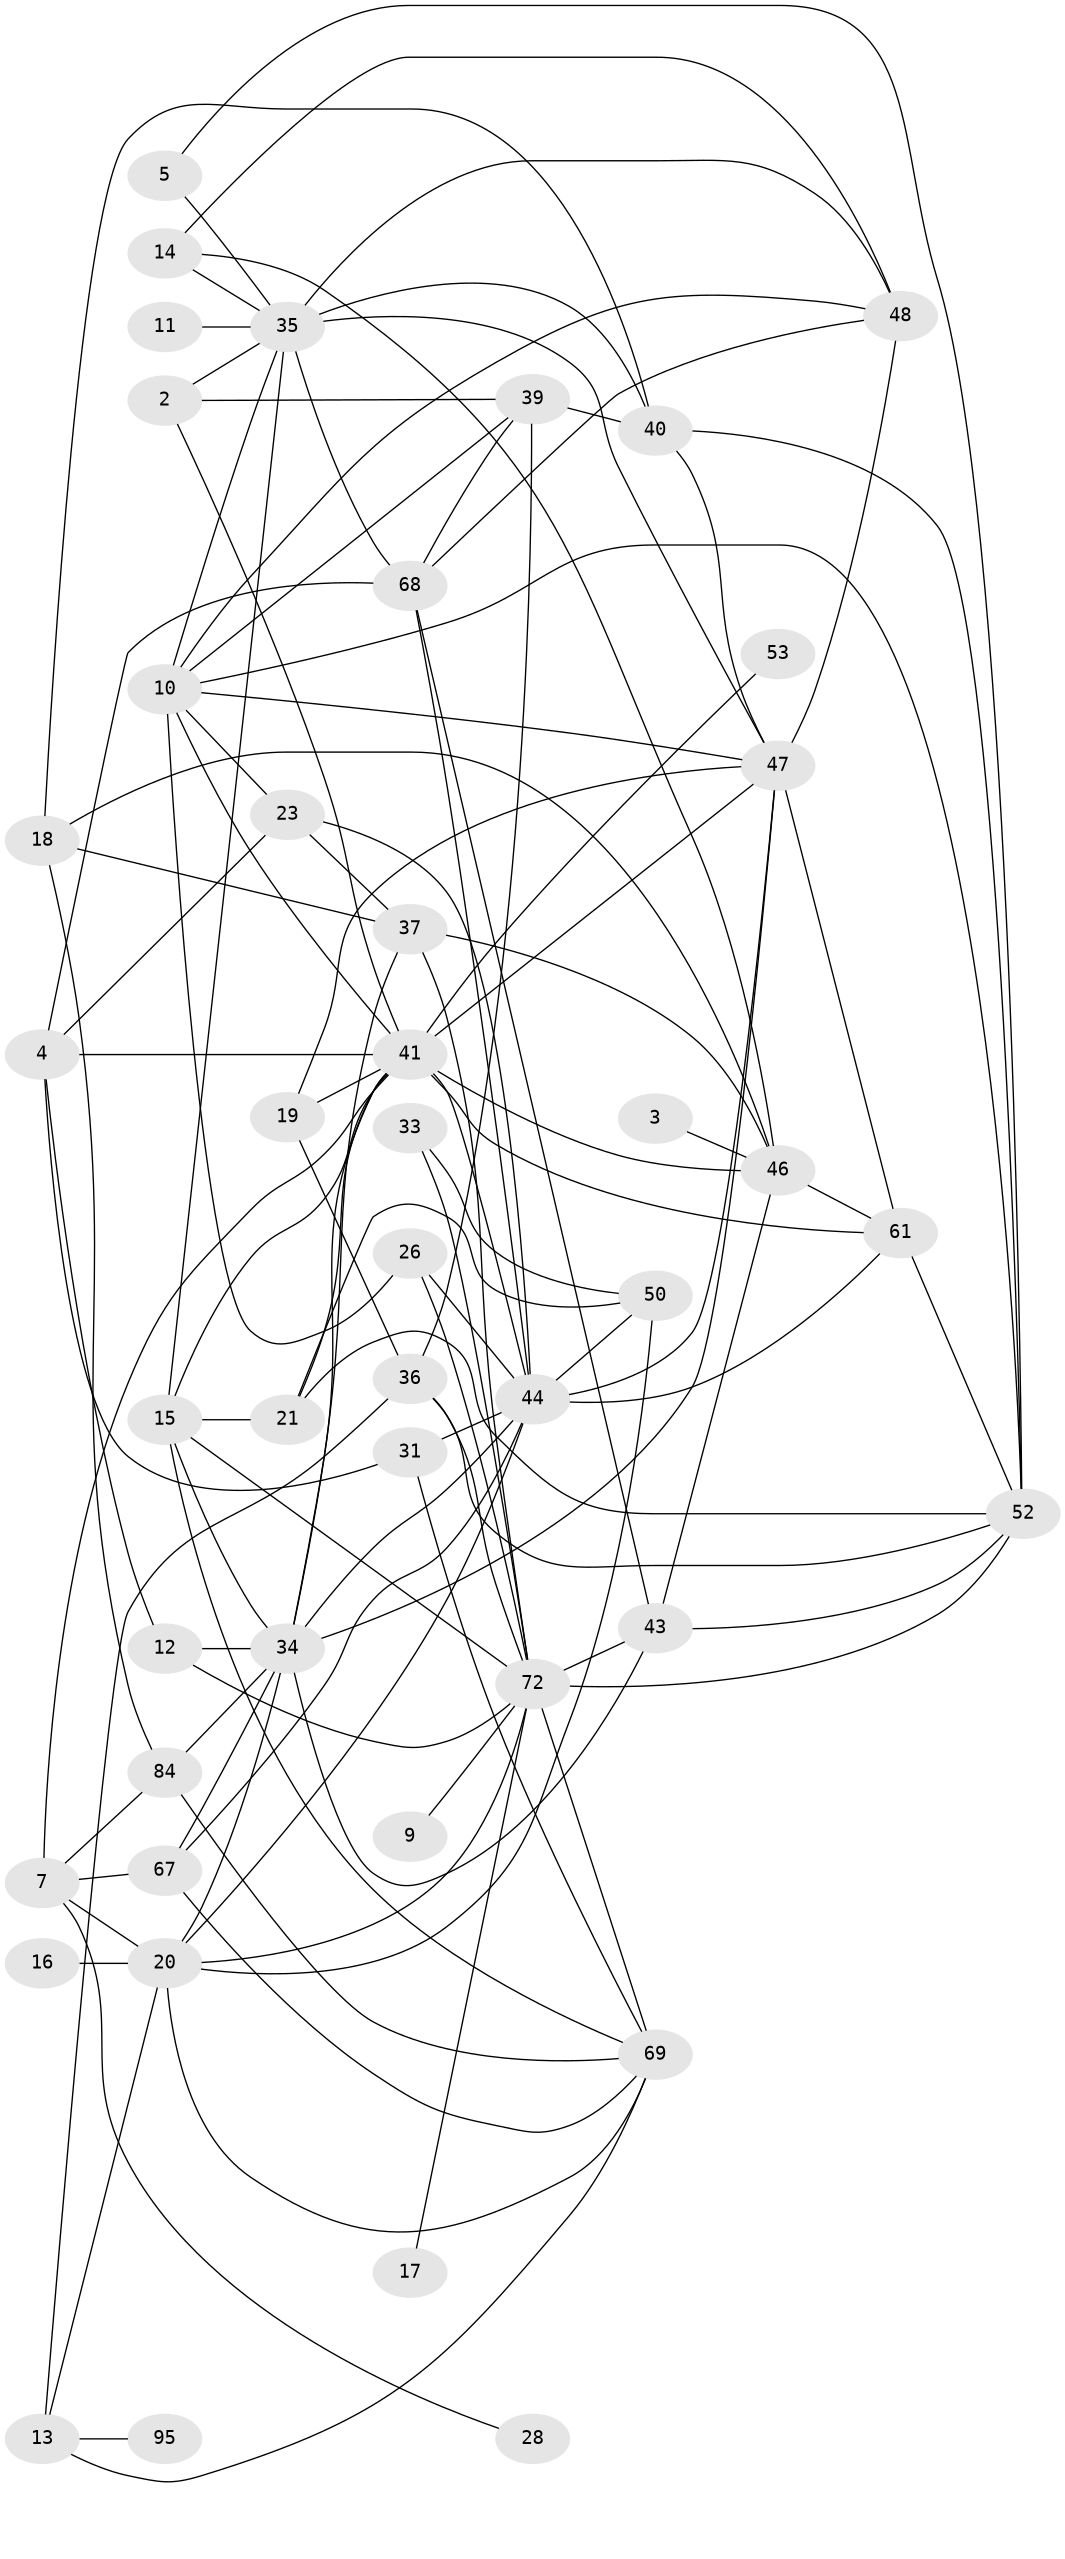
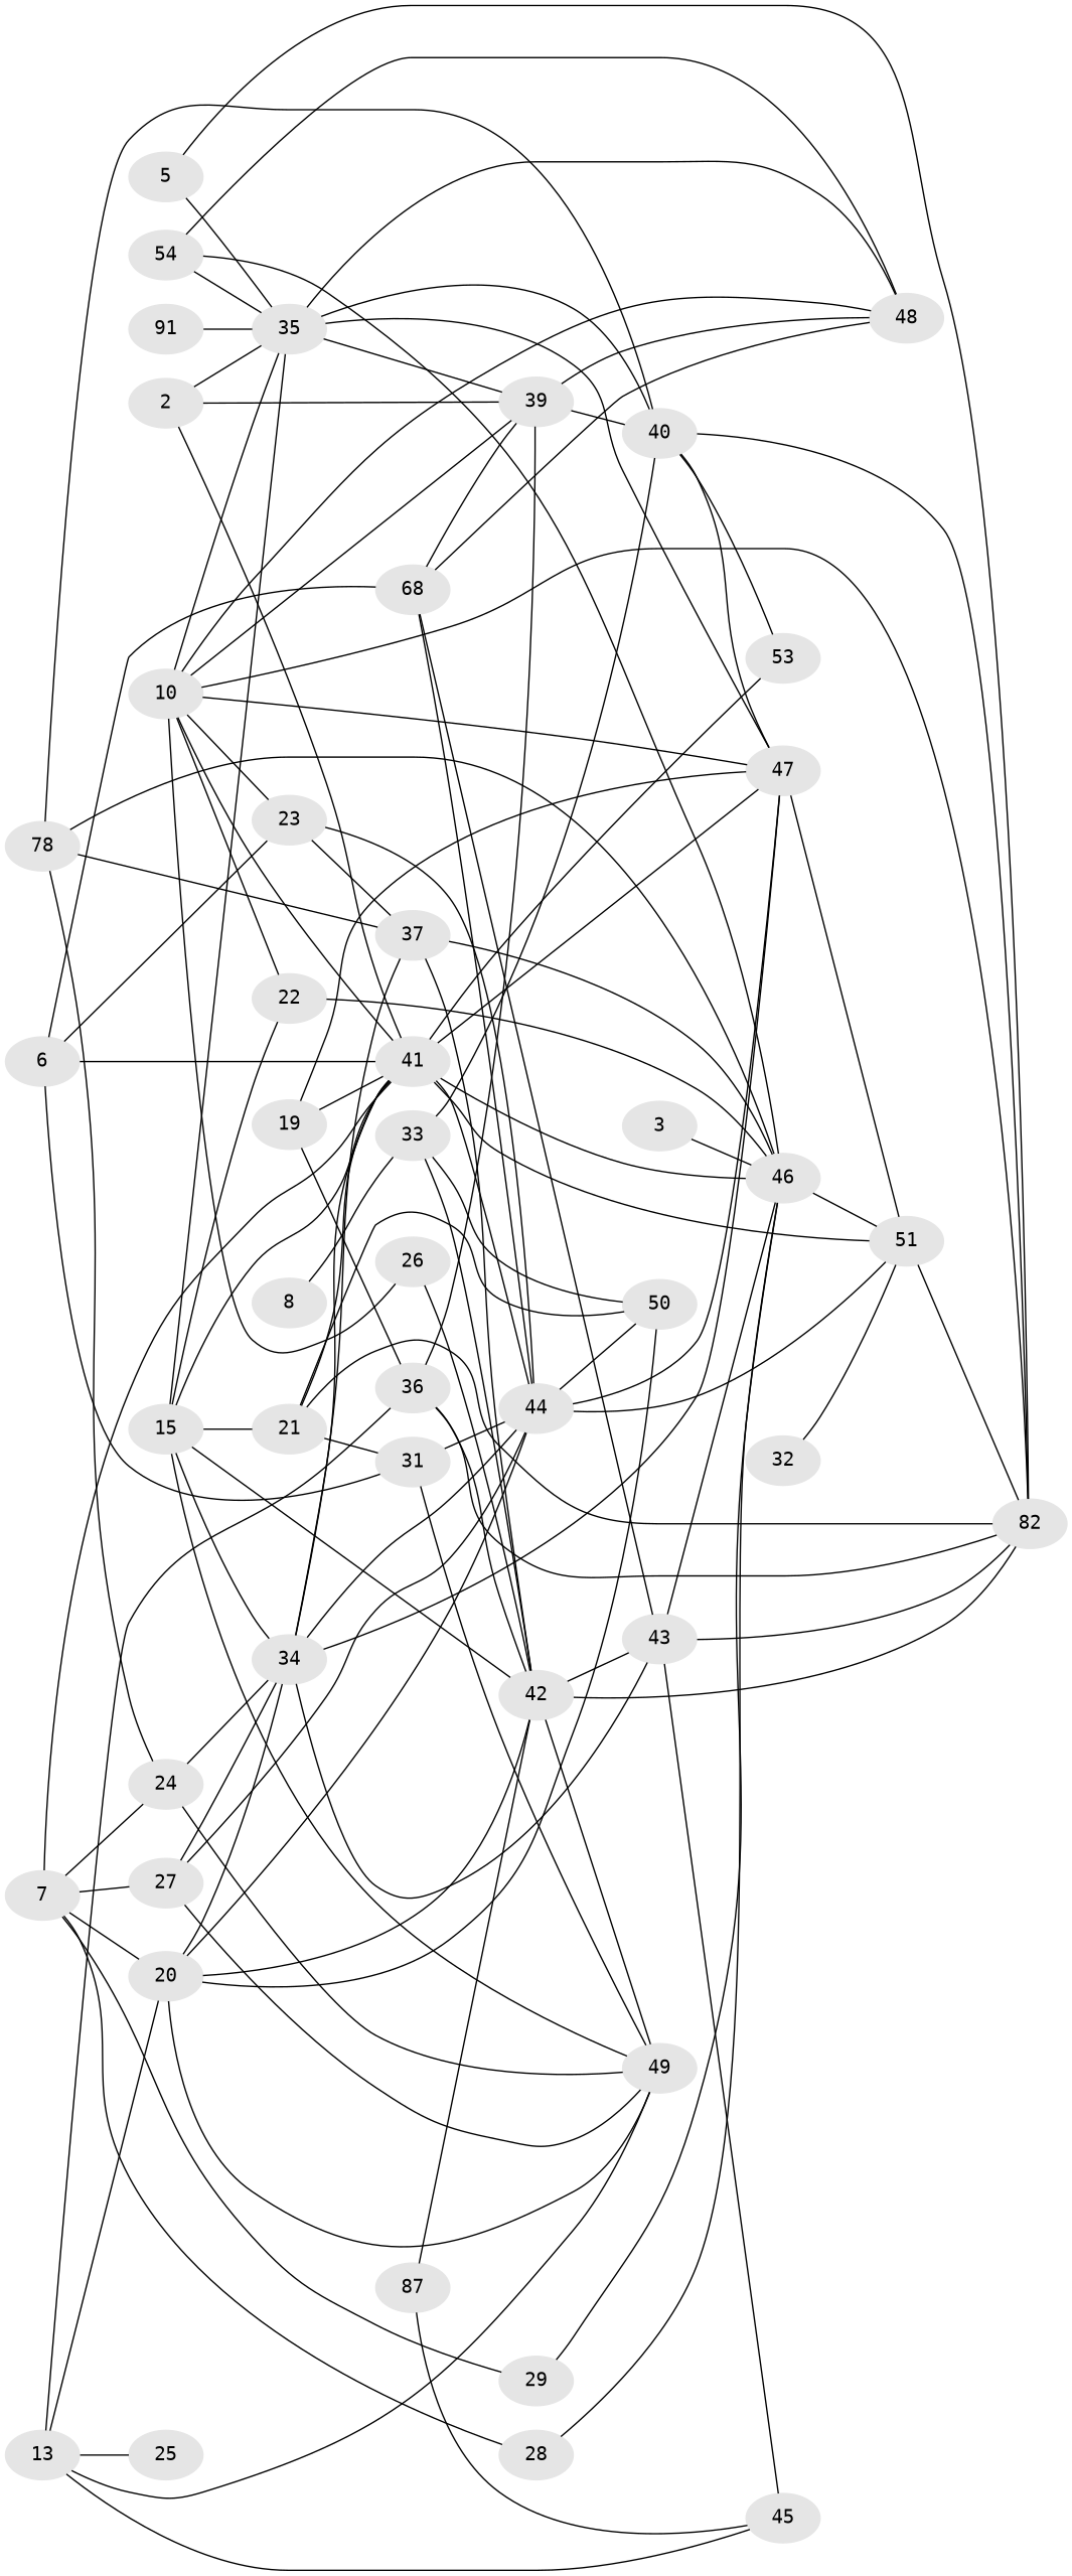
  graph {
    fontname="DejaVu Sans Mono"
    rankdir=LR
    node [color=gray90 fontname="DejaVu Sans Mono" style=filled]
    edge [fontname="DejaVu Sans Mono" weight=1.0]
    2
    35
    39
    41
+   22
    46
    n7 [label=68]
    47
    48
    40
    44
-   51 [label=61]
+   51
    53
    3
    5
-   52
-   6 [label=4]
-   12
+   52 [label=82]
+   6
    23
    31
-   42 [label=72]
+   42
    34
    37
-   49 [label=69]
+   49
    43
    7
    20
-   24 [label=84]
-   27 [label=67]
+   24
+   27
    28
+   29
    50
+   8
    33
-   9
    10
    26
-   11
+   11 [label=91]
    13
-   25 [label=95]
+   25
    36
-   14
+   45
+   14 [label=54]
    15
    21
-   16
-   17
-   18
+   17 [label=87]
+   18 [label=78]
    19
+   32
    2 -- 35
    2 -- 39
    2 -- 41
-   35 -- n7
+   35 -- 39
    35 -- 47
    35 -- 48
    35 -- 40 [weight=2.0]
    39 -- 40
    41 -- 46
    41 -- 47
    41 -- 44
    41 -- 51
    41 -- 53
+   22 -- 46
    46 -- 51 [weight=2.0]
    n7 -- 39
    n7 -- 48
    n7 -- 44
    n7 -- 43
-   47 -- 48 [weight=2.0]
+   39 -- 48 [weight=2.0]
    47 -- 51
    40 -- 47
+   40 -- 53
    40 -- 52
    44 -- 47
    44 -- 51
    44 -- 50
    51 -- 52
    3 -- 46
    5 -- 35
    5 -- 52
    6 -- 41
    6 -- n7
-   6 -- 12
    6 -- 23
    6 -- 31
-   12 -- 42
-   12 -- 34
    23 -- 44
    23 -- 37
    31 -- 44
    31 -- 49
    42 -- 52
    42 -- 49
    42 -- 43
    34 -- 41
    34 -- 47
    34 -- 44
    34 -- 37
    34 -- 43
    37 -- 46
    37 -- 42
    43 -- 46
    43 -- 52 [weight=2.0]
+   43 -- 45
    7 -- 41
    7 -- 20
    7 -- 24
    7 -- 27
    7 -- 28
+   7 -- 29
    20 -- 44 [weight=2.0]
    20 -- 42
    20 -- 34
    20 -- 49
    20 -- 50
    24 -- 34
    24 -- 49
    27 -- 44
    27 -- 34
    27 -- 49
+   28 -- 46
+   29 -- 46
+   8 -- 33
+   33 -- 40
    33 -- 42
    33 -- 50
-   9 -- 42
    10 -- 35
    10 -- 39
    10 -- 41
+   10 -- 22
    10 -- 47
    10 -- 48
    10 -- 52
    10 -- 23
    10 -- 26
-   26 -- 44
    26 -- 42
    11 -- 35
    13 -- 49
    13 -- 20
    13 -- 25
    13 -- 36
+   13 -- 45
    36 -- 39 [weight=2.0]
    36 -- 52
    36 -- 42
    14 -- 35
    14 -- 46
    14 -- 48
    15 -- 35
    15 -- 41
+   15 -- 22
    15 -- 42
    15 -- 34
    15 -- 49
    15 -- 21
    21 -- 41 [weight=2.0]
    21 -- 52
+   21 -- 31
    21 -- 50
-   16 -- 20
    17 -- 42
+   17 -- 45
    18 -- 46
    18 -- 40
    18 -- 37
    18 -- 24
    19 -- 41
    19 -- 47
    19 -- 36
+   32 -- 51
  }
